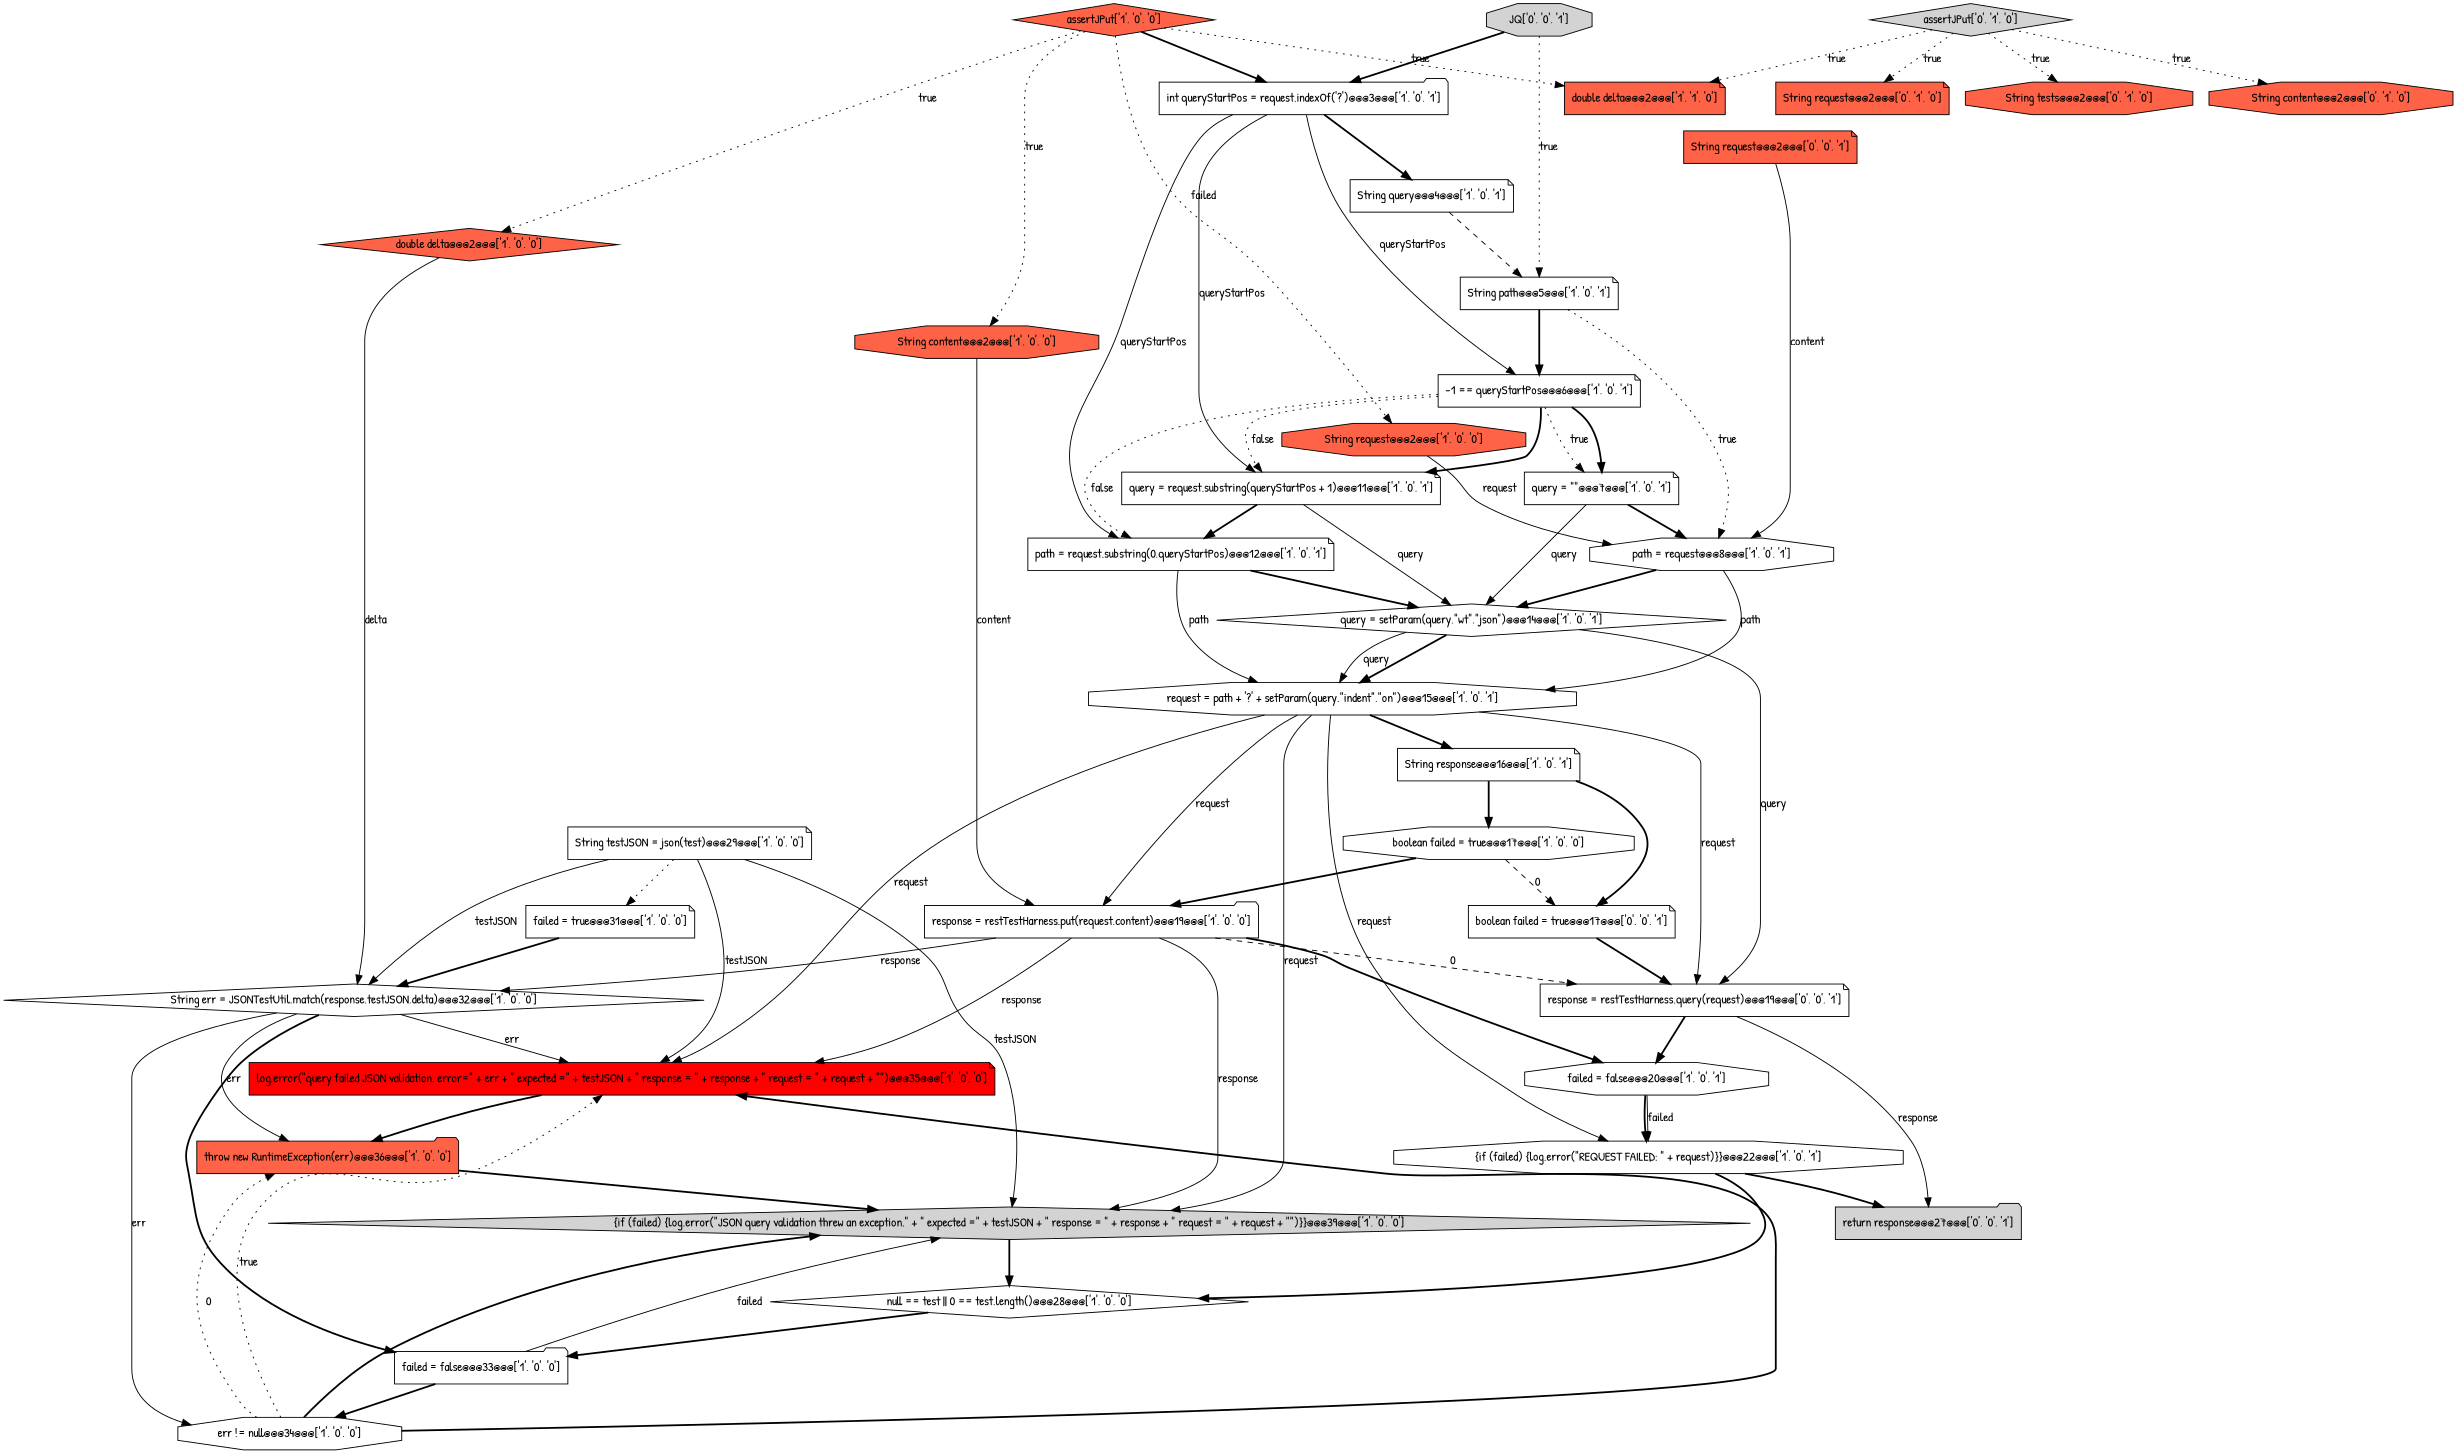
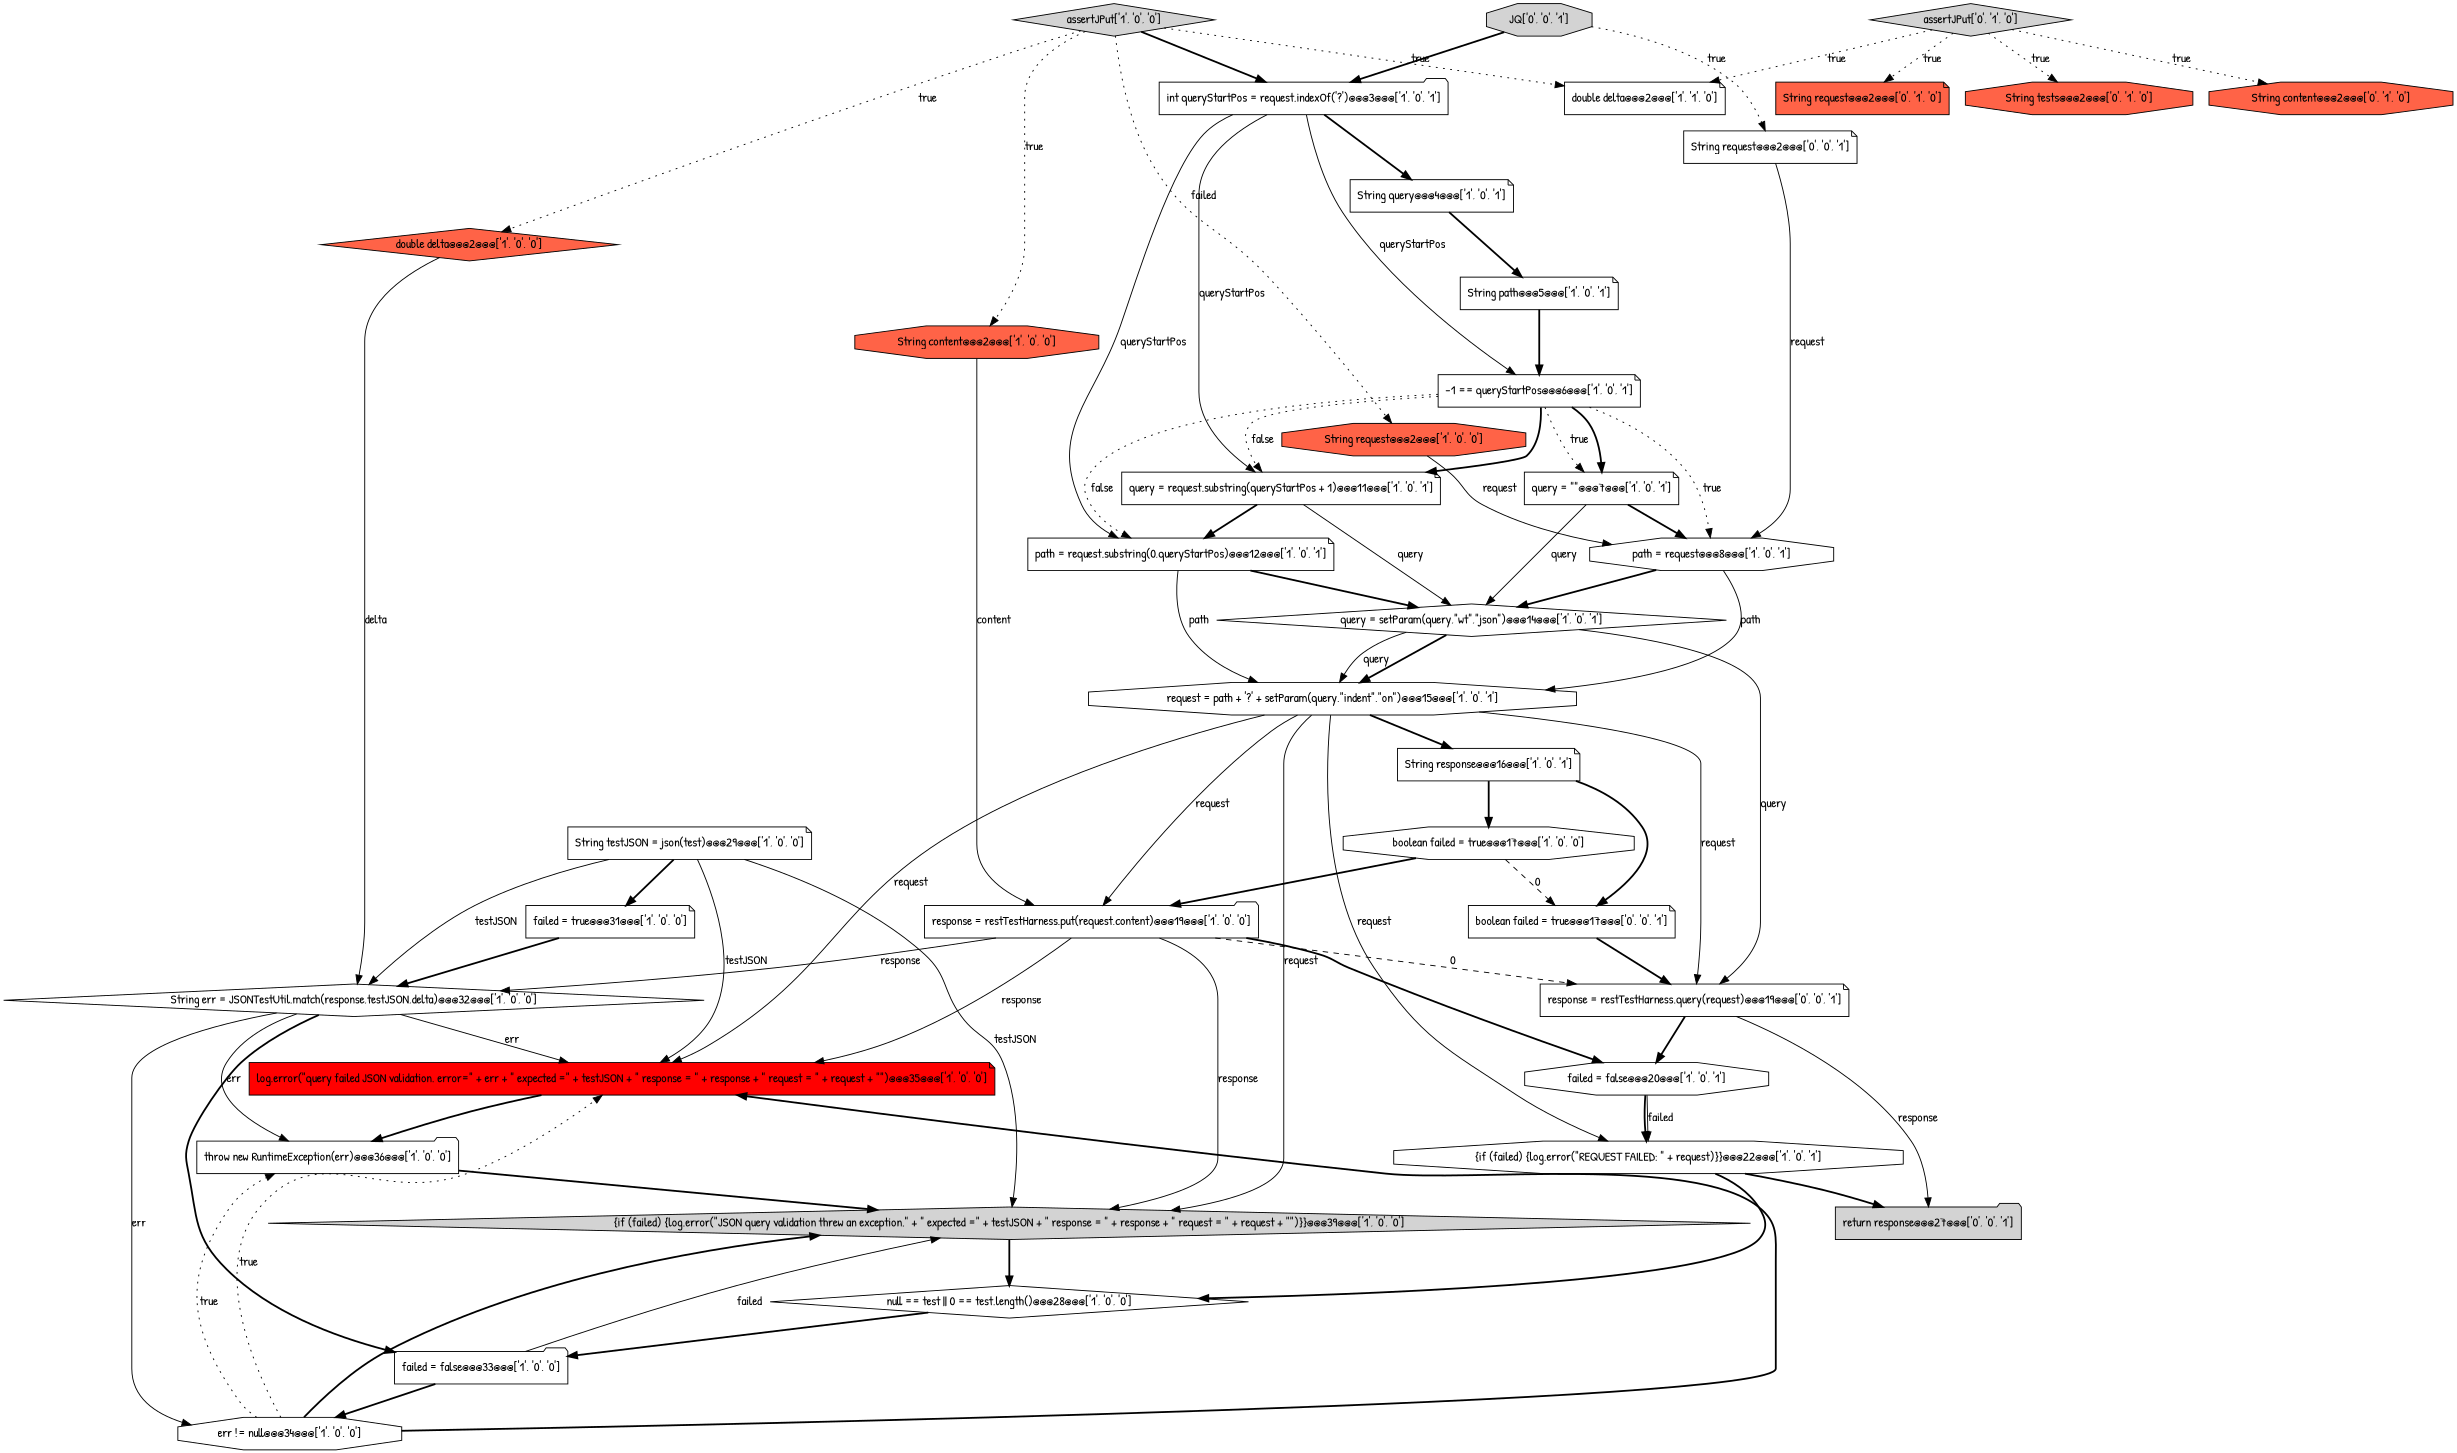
  digraph {
    fontname="Patrick Hand"
    node [fillcolor=white fontname="Patrick Hand" shape=note style=filled]
    edge [fontname="Patrick Hand" style=bold]
    n1 [label="request = path + '?' + setParam(query,\"indent\",\"on\")@@@15@@@['1', '0', '1']" shape=octagon]
    n2 [fillcolor=red label="log.error(\"query failed JSON validation. error=\" + err + \" expected =\" + testJSON + \" response = \" + response + \" request = \" + request + \"\")@@@35@@@['1', '0', '0']"]
    n3 [label="response = restTestHarness.put(request,content)@@@19@@@['1', '0', '0']" shape=folder]
    n4 [fillcolor=lightgray label="{if (failed) {log.error(\"JSON query validation threw an exception.\" + \" expected =\" + testJSON + \" response = \" + response + \" request = \" + request + \"\")}}@@@39@@@['1', '0', '0']" shape=diamond]
    n5 [label="response = restTestHarness.query(request)@@@19@@@['0', '0', '1']"]
    n6 [label="{if (failed) {log.error(\"REQUEST FAILED: \" + request)}}@@@22@@@['1', '0', '1']" shape=octagon]
    n7 [label="String response@@@16@@@['1', '0', '1']"]
-   n8 [fillcolor=tomato label="throw new RuntimeException(err)@@@36@@@['1', '0', '0']" shape=folder]
+   n8 [label="throw new RuntimeException(err)@@@36@@@['1', '0', '0']" shape=folder]
    n9 [label="String err = JSONTestUtil.match(response,testJSON,delta)@@@32@@@['1', '0', '0']" shape=diamond]
    n10 [label="failed = false@@@20@@@['1', '0', '1']" shape=octagon]
    n11 [label="null == test || 0 == test.length()@@@28@@@['1', '0', '0']" shape=diamond]
    n12 [fillcolor=lightgray label="return response@@@27@@@['0', '0', '1']" shape=folder]
    n13 [label="boolean failed = true@@@17@@@['1', '0', '0']" shape=octagon]
    n14 [label="boolean failed = true@@@17@@@['0', '0', '1']"]
    n15 [label="query = \"\"@@@7@@@['1', '0', '1']"]
    n16 [label="path = request@@@8@@@['1', '0', '1']" shape=octagon]
    n17 [label="query = setParam(query,\"wt\",\"json\")@@@14@@@['1', '0', '1']" shape=diamond]
    n18 [fillcolor=tomato label="double delta@@@2@@@['1', '0', '0']" shape=diamond]
    n19 [label="err != null@@@34@@@['1', '0', '0']" shape=octagon]
    n20 [label="failed = false@@@33@@@['1', '0', '0']" shape=folder]
    n21 [fillcolor=tomato label="String request@@@2@@@['0', '1', '0']"]
    n22 [fillcolor=lightgray label="JQ['0', '0', '1']" shape=octagon]
-   n23 [fillcolor=tomato label="String request@@@2@@@['0', '0', '1']"]
+   n23 [label="String request@@@2@@@['0', '0', '1']"]
    n24 [label="int queryStartPos = request.indexOf('?')@@@3@@@['1', '0', '1']" shape=folder]
    n25 [label="path = request.substring(0,queryStartPos)@@@12@@@['1', '0', '1']"]
    n26 [label="String query@@@4@@@['1', '0', '1']"]
    n27 [label="-1 == queryStartPos@@@6@@@['1', '0', '1']"]
    n28 [label="query = request.substring(queryStartPos + 1)@@@11@@@['1', '0', '1']"]
    n29 [label="failed = true@@@31@@@['1', '0', '0']"]
    n30 [fillcolor=tomato label="String tests@@@2@@@['0', '1', '0']" shape=octagon]
    n31 [fillcolor=lightgray label="assertJPut['0', '1', '0']" shape=diamond]
    n32 [fillcolor=tomato label="String content@@@2@@@['0', '1', '0']" shape=octagon]
-   n33 [fillcolor=tomato label="double delta@@@2@@@['1', '1', '0']"]
+   n33 [label="double delta@@@2@@@['1', '1', '0']"]
    n34 [fillcolor=tomato label="String content@@@2@@@['1', '0', '0']" shape=octagon]
    n35 [label="String testJSON = json(test)@@@29@@@['1', '0', '0']"]
    n36 [label="String path@@@5@@@['1', '0', '1']"]
-   n37 [fillcolor=tomato label="assertJPut['1', '0', '0']" shape=diamond]
+   n37 [fillcolor=lightgray label="assertJPut['1', '0', '0']" shape=diamond]
    n38 [fillcolor=tomato label="String request@@@2@@@['1', '0', '0']" shape=octagon]
    n1 -> n2 [label=request style=solid]
    n1 -> n3 [label=request style=solid]
    n1 -> n4 [label=request style=solid]
    n1 -> n5 [label=request style=solid]
    n1 -> n6 [label=request style=solid]
    n1 -> n7
    n2 -> n8
    n3 -> n2 [label=response style=solid]
    n3 -> n4 [label=response style=solid]
    n3 -> n5 [label=0 style=dashed]
    n3 -> n9 [label=response style=solid]
    n3 -> n10
    n4 -> n11
    n5 -> n10
    n5 -> n12 [label=response style=solid]
    n6 -> n11
    n6 -> n12
    n7 -> n13
    n7 -> n14
    n8 -> n4
    n9 -> n2 [label=err style=solid]
    n9 -> n8 [label=err style=solid]
    n9 -> n19 [label=err style=solid]
    n9 -> n20
    n10 -> n6 [label=failed style=solid]
    n10 -> n6
    n11 -> n20
    n13 -> n3
    n13 -> n14 [label=0 style=dashed]
    n14 -> n5
    n15 -> n16
    n15 -> n17 [label=query style=solid]
    n16 -> n1 [label=path style=solid]
    n16 -> n17
    n17 -> n1
    n17 -> n1 [label=query style=solid]
    n17 -> n5 [label=query style=solid]
    n18 -> n9 [label=delta style=solid]
    n19 -> n2 [label=true style=dotted]
    n19 -> n2
    n19 -> n4
-   n19 -> n8 [label=0 style=dotted]
+   n19 -> n8 [label=true style=dotted]
    n20 -> n4 [label=failed style=solid]
    n20 -> n19
-   n22 -> n36 [label=true style=dotted]
+   n22 -> n23 [label=true style=dotted]
    n22 -> n24
-   n23 -> n16 [label=content style=solid]
+   n23 -> n16 [label=request style=solid]
    n24 -> n25 [label=queryStartPos style=solid]
    n24 -> n26
    n24 -> n27 [label=queryStartPos style=solid]
    n24 -> n28 [label=queryStartPos style=solid]
    n25 -> n1 [label=path style=solid]
    n25 -> n17
-   n26 -> n36 [style=dashed]
+   n26 -> n36
    n27 -> n15 [label=true style=dotted]
    n27 -> n15
-   n36 -> n16 [label=true style=dotted]
+   n27 -> n16 [label=true style=dotted]
    n27 -> n25 [label=false style=dotted]
    n27 -> n28 [label=false style=dotted]
    n27 -> n28
    n28 -> n17 [label=query style=solid]
    n28 -> n25
    n29 -> n9
    n31 -> n21 [label=true style=dotted]
    n31 -> n30 [label=true style=dotted]
    n31 -> n32 [label=true style=dotted]
    n31 -> n33 [label=true style=dotted]
    n34 -> n3 [label=content style=solid]
    n35 -> n2 [label=testJSON style=solid]
    n35 -> n4 [label=testJSON style=solid]
    n35 -> n9 [label=testJSON style=solid]
-   n35 -> n29 [style=dotted]
+   n35 -> n29
    n36 -> n27
    n37 -> n18 [label=true style=dotted]
    n37 -> n24
    n37 -> n33 [label=true style=dotted]
    n37 -> n34 [label=true style=dotted]
    n37 -> n38 [label=failed style=dotted]
    n38 -> n16 [label=request style=solid]
  }
